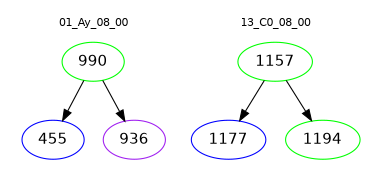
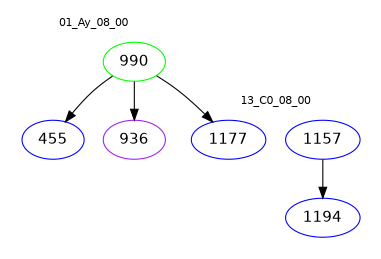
  digraph {
    fontname="DejaVu Sans"
    node [color=blue fontname="DejaVu Sans"]
    edge [color=black fontname="DejaVu Sans"]
    n1 [color=green label=990]
    n2 [label=455]
    n3 [color=purple label=936]
-   n4 [color=green label=1157]
+   n4 [label=1157]
    n5 [label=1177]
-   n6 [color=green label=1194]
+   n6 [label=1194]
    subgraph cluster_1 {
      color=white
      fontsize=10
      label="01_Ay_08_00"
      n1
      n2
      n3
    }
    subgraph cluster_2 {
      color=white
      fontsize=10
      label="13_C0_08_00"
      n4
      n5
      n6
    }
    n1 -> n2
    n1 -> n3
-   n4 -> n5
+   n1 -> n5
    n4 -> n6
  }
